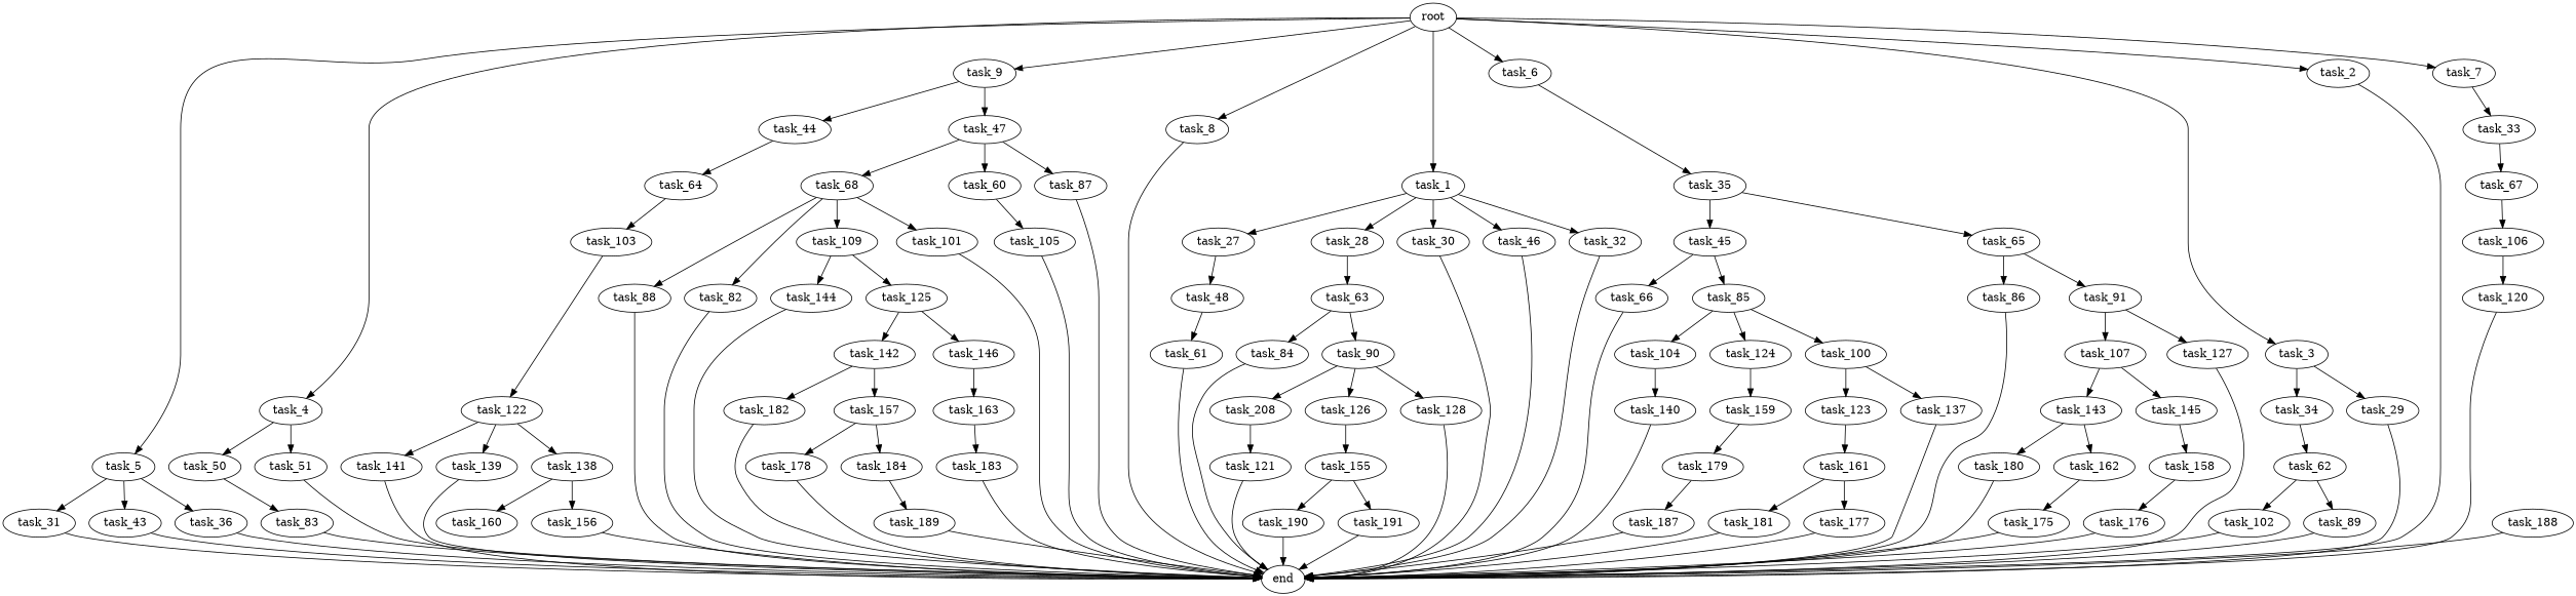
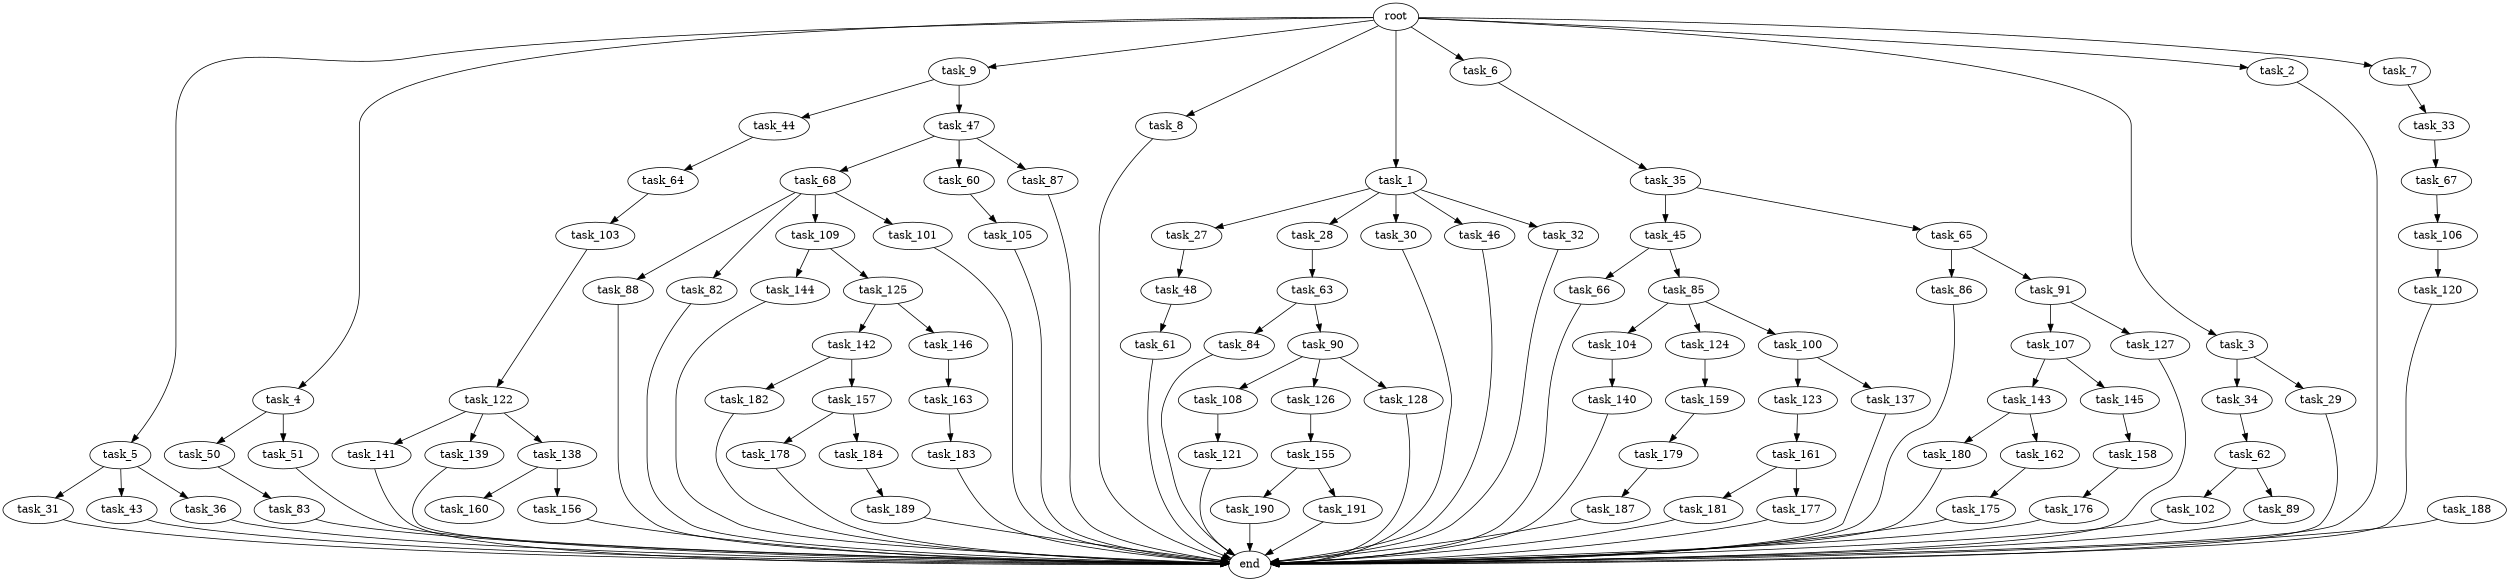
  digraph {
    task_27
    task_48
    task_61
    task_68
    task_88
    task_82
    task_109
    task_101
    end
    task_144
    task_125
    task_50
    task_83
    task_181
    task_182
    task_187
    task_66
    task_5
    task_31
    task_43
    task_36
    task_4
    task_51
    task_121
    task_84
    task_90
-   task_108 [label=task_208]
+   task_108
    task_126
    task_128
    task_155
    task_190
    task_143
    task_180
    task_162
    task_175
    task_64
    task_103
    task_122
    task_141
    task_139
    task_138
    task_28
    task_63
    task_9
    task_44
    task_47
    task_60
    task_87
    task_33
    task_67
    task_106
    task_142
    task_157
    task_178
    task_184
    task_183
    task_102
    root
    task_8
    task_1
    task_6
    task_3
    task_2
    task_7
    task_30
    task_46
    task_32
    task_35
    task_34
    task_29
    task_86
    task_188
    task_179
    task_91
    task_107
    task_127
    task_145
    task_105
    task_120
    task_140
    task_158
    task_176
    task_189
    task_104
    task_177
    task_123
    task_161
    task_45
    task_65
    task_62
    task_89
    task_85
    task_124
    task_100
    task_159
    task_137
    task_163
    task_146
    task_160
    task_156
    task_191
    task_27 -> task_48
    task_48 -> task_61
    task_61 -> end
    task_68 -> task_88
    task_68 -> task_82
    task_68 -> task_109
    task_68 -> task_101
    task_88 -> end
    task_82 -> end
    task_109 -> task_144
    task_109 -> task_125
    task_101 -> end
    task_144 -> end
    task_125 -> task_142
    task_125 -> task_146
    task_50 -> task_83
    task_83 -> end
    task_181 -> end
    task_182 -> end
    task_187 -> end
    task_66 -> end
    task_5 -> task_31
    task_5 -> task_43
    task_5 -> task_36
    task_31 -> end
    task_43 -> end
    task_36 -> end
    task_4 -> task_50
    task_4 -> task_51
    task_51 -> end
    task_121 -> end
    task_84 -> end
    task_90 -> task_108
    task_90 -> task_126
    task_90 -> task_128
    task_108 -> task_121
    task_126 -> task_155
    task_128 -> end
    task_155 -> task_190
    task_155 -> task_191
    task_190 -> end
    task_143 -> task_180
    task_143 -> task_162
    task_180 -> end
    task_162 -> task_175
    task_175 -> end
    task_64 -> task_103
    task_103 -> task_122
    task_122 -> task_141
    task_122 -> task_139
    task_122 -> task_138
    task_141 -> end
    task_139 -> end
    task_138 -> task_160
    task_138 -> task_156
    task_28 -> task_63
    task_63 -> task_84
    task_63 -> task_90
    task_9 -> task_44
    task_9 -> task_47
    task_44 -> task_64
    task_47 -> task_68
    task_47 -> task_60
    task_47 -> task_87
    task_60 -> task_105
    task_87 -> end
    task_33 -> task_67
    task_67 -> task_106
    task_106 -> task_120
    task_142 -> task_182
    task_142 -> task_157
    task_157 -> task_178
    task_157 -> task_184
    task_178 -> end
    task_184 -> task_189
    task_183 -> end
    task_102 -> end
    root -> task_5
    root -> task_4
    root -> task_9
    root -> task_8
    root -> task_1
    root -> task_6
    root -> task_3
    root -> task_2
    root -> task_7
    task_8 -> end
    task_1 -> task_27
    task_1 -> task_28
    task_1 -> task_30
    task_1 -> task_46
    task_1 -> task_32
    task_6 -> task_35
    task_3 -> task_34
    task_3 -> task_29
    task_2 -> end
    task_7 -> task_33
    task_30 -> end
    task_46 -> end
    task_32 -> end
    task_35 -> task_45
    task_35 -> task_65
    task_34 -> task_62
    task_29 -> end
    task_86 -> end
    task_188 -> end
    task_179 -> task_187
    task_91 -> task_107
    task_91 -> task_127
    task_107 -> task_143
    task_107 -> task_145
    task_127 -> end
    task_145 -> task_158
    task_105 -> end
    task_120 -> end
    task_140 -> end
    task_158 -> task_176
    task_176 -> end
    task_189 -> end
    task_104 -> task_140
    task_177 -> end
    task_123 -> task_161
    task_161 -> task_181
    task_161 -> task_177
    task_45 -> task_66
    task_45 -> task_85
    task_65 -> task_86
    task_65 -> task_91
    task_62 -> task_102
    task_62 -> task_89
    task_89 -> end
    task_85 -> task_104
    task_85 -> task_124
    task_85 -> task_100
    task_124 -> task_159
    task_100 -> task_123
    task_100 -> task_137
    task_159 -> task_179
    task_137 -> end
    task_163 -> task_183
    task_146 -> task_163
    task_156 -> end
    task_191 -> end
  }
